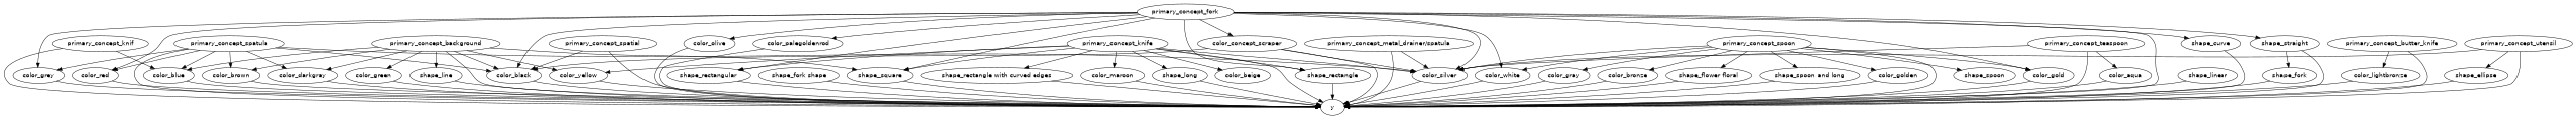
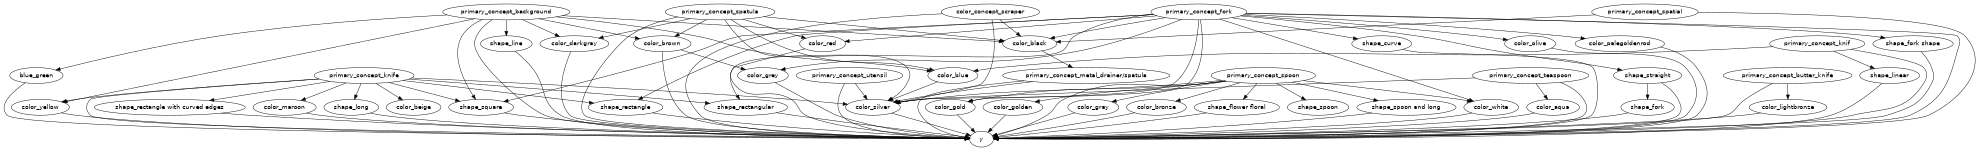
  strict digraph {
    fontname="DejaVu Sans"
    node [fontname="DejaVu Sans"]
    edge [fontname="DejaVu Sans"]
    primary_concept_background
    y
-   color_green
+   color_green [label=blue_green]
    color_black
    color_blue
    color_yellow
    color_brown
    shape_square
    color_darkgray
    shape_line
    primary_concept_fork
    color_silver
    color_red
    color_gold
    shape_curve
    shape_straight
    shape_rectangle
    shape_rectangular
    color_olive
    color_palegoldenrod
    "shape_fork shape"
    color_grey
    color_white
    shape_fork
    primary_concept_knife
    color_beige
    "shape_rectangle with curved edges"
    color_maroon
    shape_long
    primary_concept_spatula
    "primary_concept_metal_drainer/spatula"
    primary_concept_spoon
    color_gray
    shape_spoon
    color_bronze
    "shape_flower floral"
    "shape_spoon and long"
    color_golden
    primary_concept_teaspoon
    color_aqua
    primary_concept_butter_knife
    color_lightbronze
    primary_concept_spatial
    primary_concept_knif
    shape_linear
    n46 [label=color_concept_scraper]
    primary_concept_utensil
-   shape_ellipse
    primary_concept_background -> y
    primary_concept_background -> color_green
    primary_concept_background -> color_black
    primary_concept_background -> color_blue
    primary_concept_background -> color_yellow
    primary_concept_background -> color_brown
    primary_concept_background -> shape_square
    primary_concept_background -> color_darkgray
    primary_concept_background -> shape_line
    color_green -> y
-   color_black -> y
-   color_blue -> y
+   color_black -> "primary_concept_metal_drainer/spatula"
+   color_blue -> color_silver
    color_yellow -> y
    color_brown -> y
    shape_square -> y
    color_darkgray -> y
    shape_line -> y
    primary_concept_fork -> y
    primary_concept_fork -> color_black
    primary_concept_fork -> shape_square
    primary_concept_fork -> color_silver
    primary_concept_fork -> color_red
    primary_concept_fork -> color_gold
    primary_concept_fork -> shape_curve
    primary_concept_fork -> shape_straight
    primary_concept_fork -> shape_rectangle
    primary_concept_fork -> shape_rectangular
    primary_concept_fork -> color_olive
    primary_concept_fork -> color_palegoldenrod
-   primary_concept_fork -> n46
+   primary_concept_fork -> "shape_fork shape"
    primary_concept_fork -> color_grey
    primary_concept_fork -> color_white
    color_silver -> y
    color_red -> y
    color_gold -> y
    shape_curve -> y
    shape_straight -> y
    shape_straight -> shape_fork
    shape_rectangle -> y
    shape_rectangular -> y
    color_olive -> y
    color_palegoldenrod -> y
    "shape_fork shape" -> y
    color_grey -> y
    color_white -> y
    shape_fork -> y
    primary_concept_knife -> y
    primary_concept_knife -> color_yellow
    primary_concept_knife -> shape_square
    primary_concept_knife -> color_silver
    primary_concept_knife -> shape_rectangle
    primary_concept_knife -> shape_rectangular
    primary_concept_knife -> color_beige
    primary_concept_knife -> "shape_rectangle with curved edges"
    primary_concept_knife -> color_maroon
    primary_concept_knife -> shape_long
    "shape_rectangle with curved edges" -> y
    color_maroon -> y
    shape_long -> y
    primary_concept_spatula -> y
    primary_concept_spatula -> color_black
    primary_concept_spatula -> color_blue
    primary_concept_spatula -> color_brown
    primary_concept_spatula -> color_darkgray
    primary_concept_spatula -> color_silver
    primary_concept_spatula -> color_red
-   primary_concept_spatula -> color_grey
+   color_brown -> color_grey
    "primary_concept_metal_drainer/spatula" -> y
    "primary_concept_metal_drainer/spatula" -> color_silver
    primary_concept_spoon -> y
    primary_concept_spoon -> color_silver
    primary_concept_spoon -> color_gold
    primary_concept_spoon -> color_white
    primary_concept_spoon -> color_gray
    primary_concept_spoon -> shape_spoon
    primary_concept_spoon -> color_bronze
    primary_concept_spoon -> "shape_flower floral"
    primary_concept_spoon -> "shape_spoon and long"
    primary_concept_spoon -> color_golden
    color_gray -> y
    color_bronze -> y
    "shape_flower floral" -> y
    "shape_spoon and long" -> y
    color_golden -> y
    primary_concept_teaspoon -> y
    primary_concept_teaspoon -> color_silver
    primary_concept_teaspoon -> color_aqua
    color_aqua -> y
    primary_concept_butter_knife -> y
    primary_concept_butter_knife -> color_lightbronze
    color_lightbronze -> y
    primary_concept_spatial -> y
    primary_concept_spatial -> color_black
    primary_concept_knif -> y
    primary_concept_knif -> color_blue
+   primary_concept_knif -> shape_linear
    shape_linear -> y
    n46 -> y
    n46 -> color_black
    n46 -> color_silver
    primary_concept_utensil -> y
    primary_concept_utensil -> color_silver
-   primary_concept_utensil -> shape_ellipse
-   shape_ellipse -> y
  }
